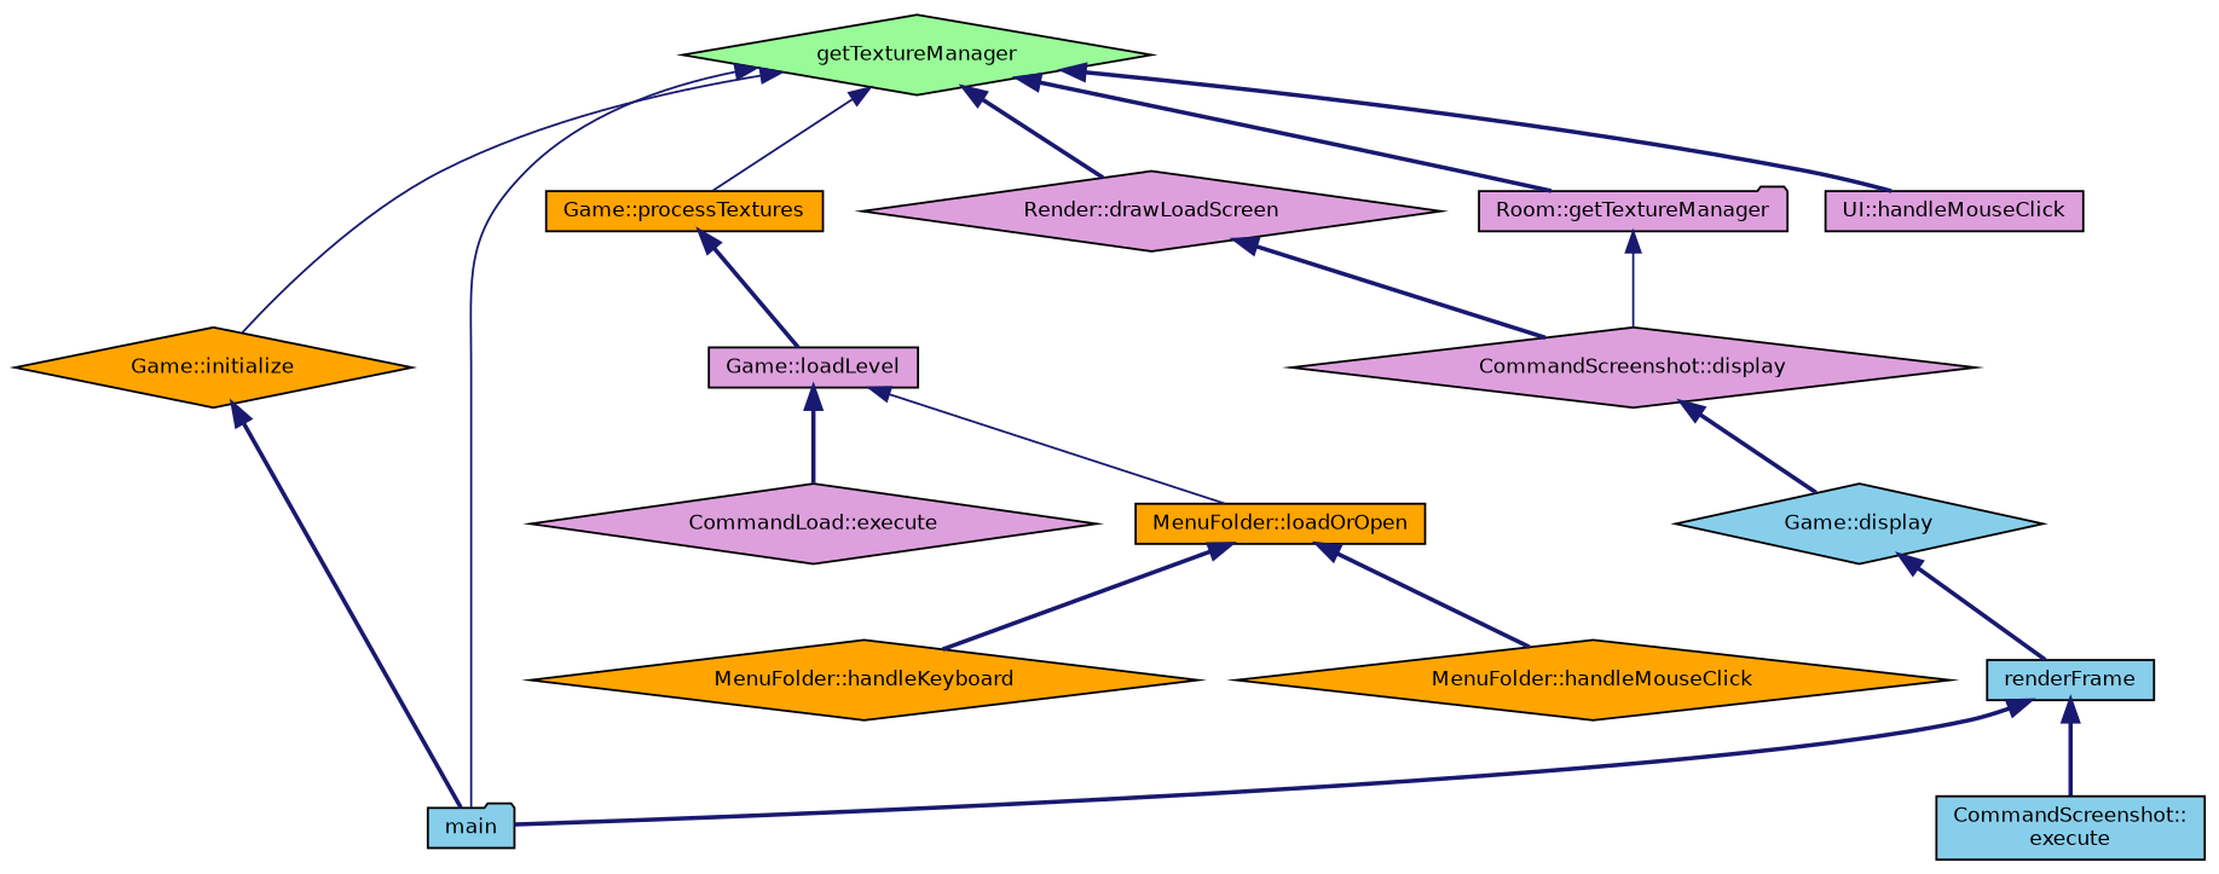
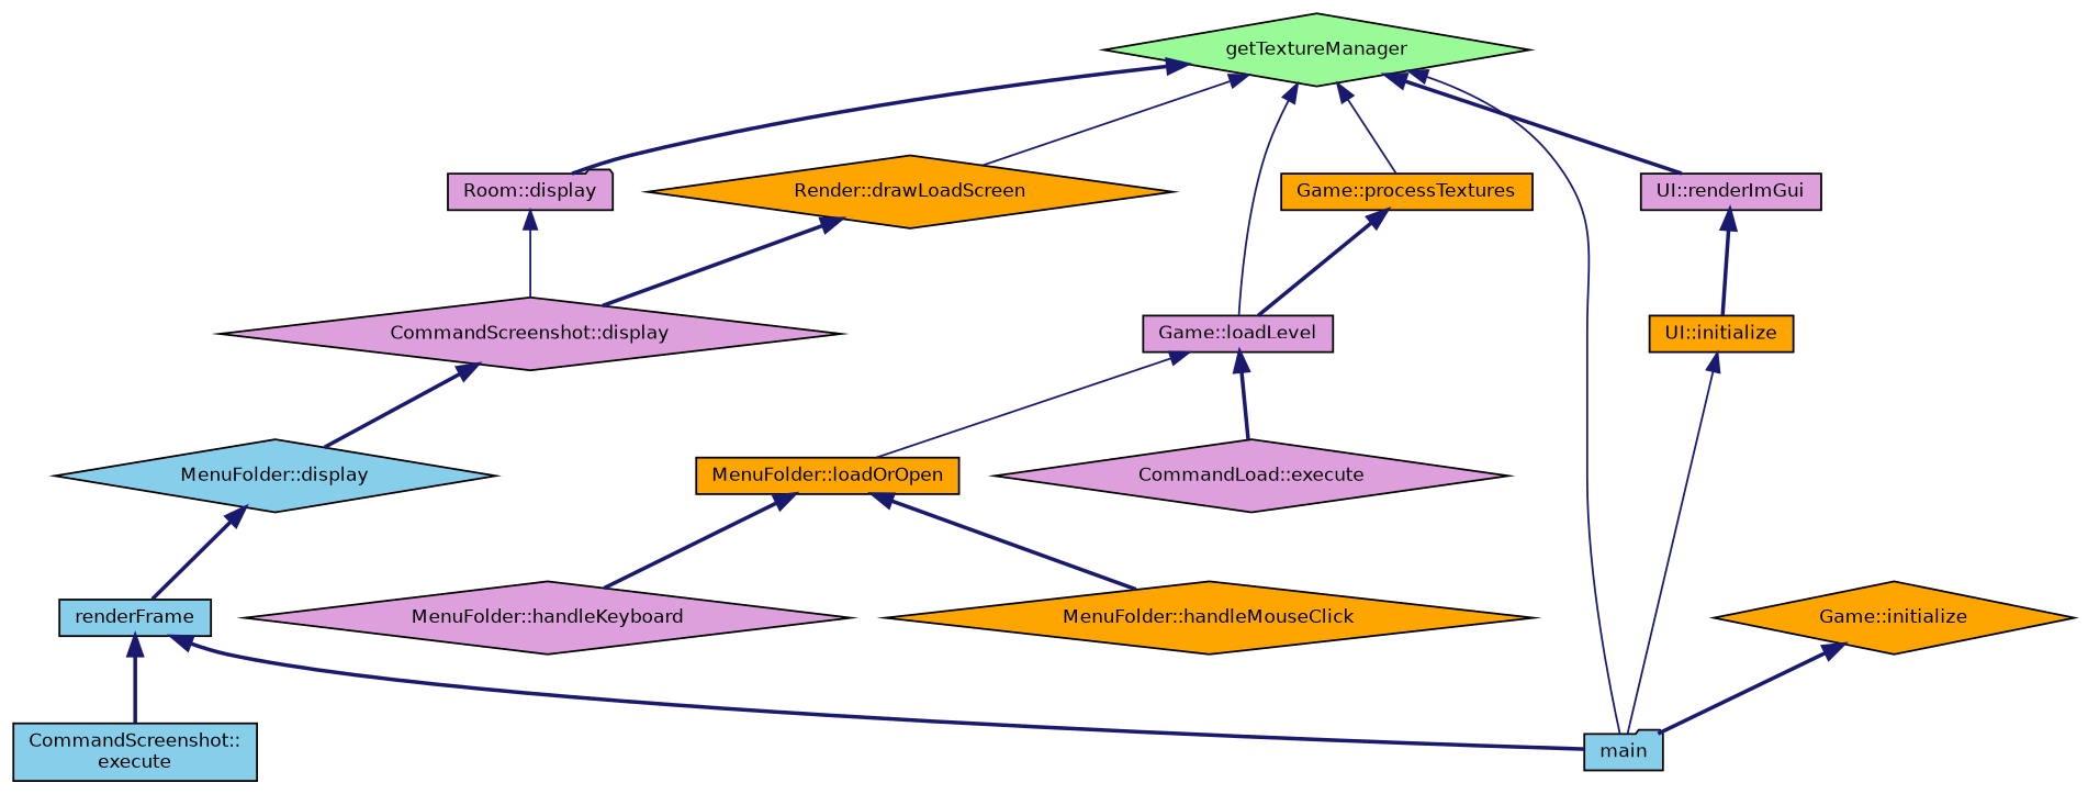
  digraph {
    rankdir=TB
    node [color=black fillcolor=plum fontname=Helvetica fontsize=10 shape=diamond style=filled]
    edge [color=midnightblue dir=back fontname=Helvetica fontsize=10 labelfontname=Helvetica labelfontsize=10 style=bold]
    n1 [fillcolor=palegreen fontcolor=black height=0.2 label=getTextureManager width=0.4]
    n2 [fillcolor=orange height=0.2 label="Game::initialize" width=0.4]
    n3 [fillcolor=skyblue height=0.2 label=main shape=folder width=0.4]
    n4 [fillcolor=orange height=0.2 label="Game::processTextures" shape=box width=0.4]
-   n5 [height=0.2 label="Render::drawLoadScreen" width=0.4]
-   n6 [height=0.2 label="Room::getTextureManager" shape=folder width=0.4]
-   n7 [height=0.2 label="UI::handleMouseClick" shape=box width=0.4]
+   n5 [fillcolor=orange height=0.2 label="Render::drawLoadScreen" width=0.4]
+   n6 [height=0.2 label="Room::display" shape=folder width=0.4]
+   n7 [height=0.2 label="UI::renderImGui" shape=box width=0.4]
    n8 [height=0.2 label="Game::loadLevel" shape=box width=0.4]
    n9 [height=0.2 label="CommandScreenshot::display" width=0.4]
+   n10 [fillcolor=orange height=0.2 label="UI::initialize" shape=box width=0.4]
    n11 [height=0.2 label="CommandLoad::execute" width=0.4]
    n12 [fillcolor=orange height=0.2 label="MenuFolder::loadOrOpen" shape=box width=0.4]
-   n13 [fillcolor=orange height=0.2 label="MenuFolder::handleKeyboard" width=0.4]
+   n13 [height=0.2 label="MenuFolder::handleKeyboard" width=0.4]
    n14 [fillcolor=orange height=0.2 label="MenuFolder::handleMouseClick" width=0.4]
-   n15 [fillcolor=skyblue height=0.2 label="Game::display" width=0.4]
+   n15 [fillcolor=skyblue height=0.2 label="MenuFolder::display" width=0.4]
    n16 [fillcolor=skyblue height=0.2 label=renderFrame shape=box width=0.4]
    n17 [fillcolor=skyblue height=0.2 label="CommandScreenshot::\lexecute" shape=box width=0.4]
-   n1 -> n2 [style=solid]
+   n1 -> n8 [style=solid]
    n1 -> n3 [style=solid]
    n1 -> n4 [style=solid]
-   n1 -> n5
+   n1 -> n5 [style=solid]
    n1 -> n6
    n1 -> n7
    n2 -> n3
    n4 -> n8
    n5 -> n9
    n6 -> n9 [style=solid]
+   n7 -> n10
    n8 -> n11
    n8 -> n12 [style=solid]
    n9 -> n15
+   n10 -> n3 [style=solid]
    n12 -> n13
    n12 -> n14
    n15 -> n16
    n16 -> n3
    n16 -> n17
  }
